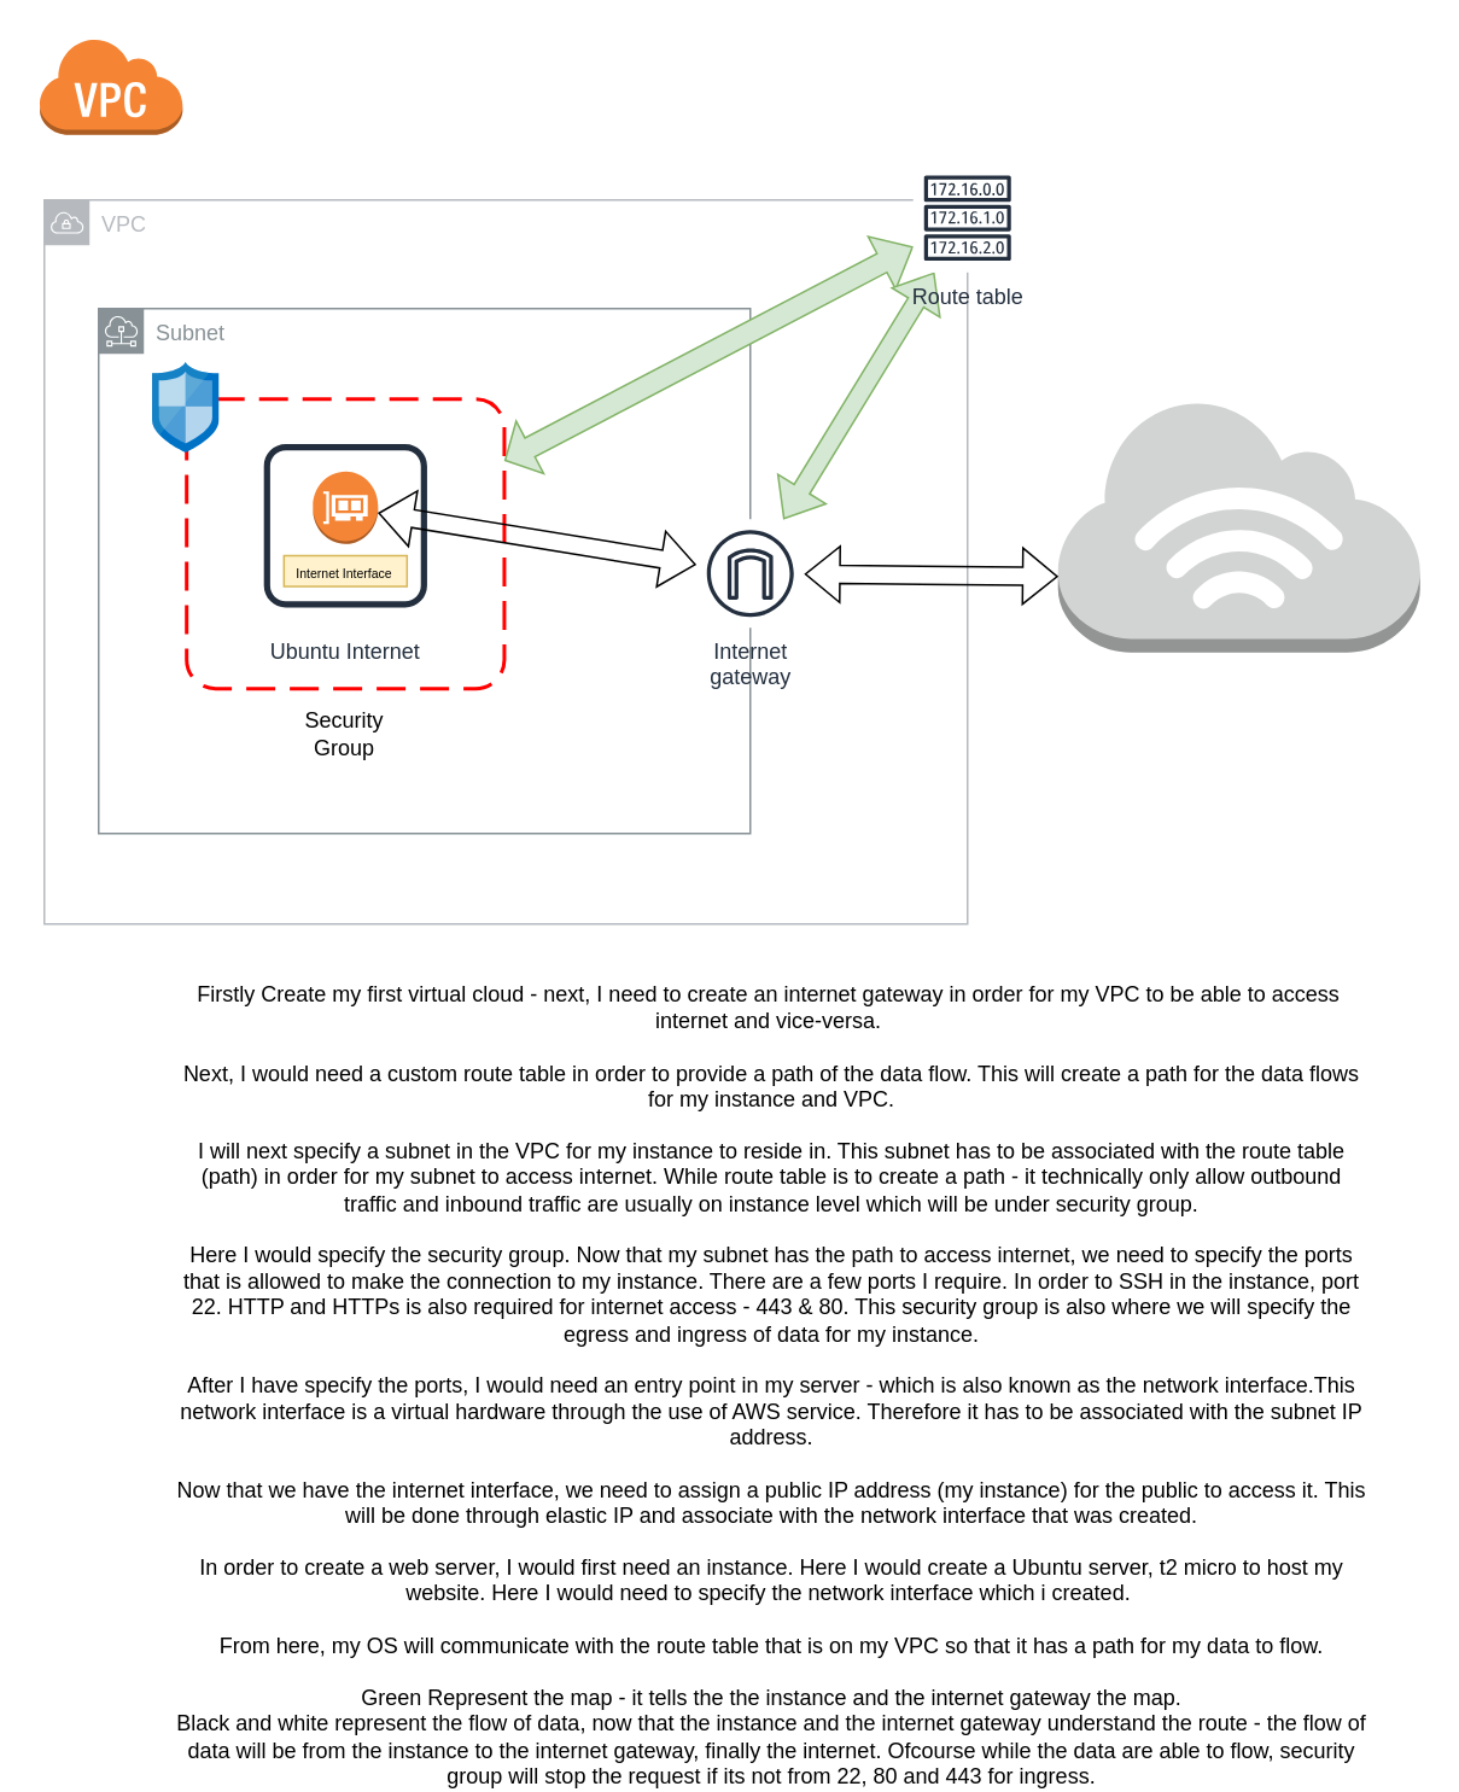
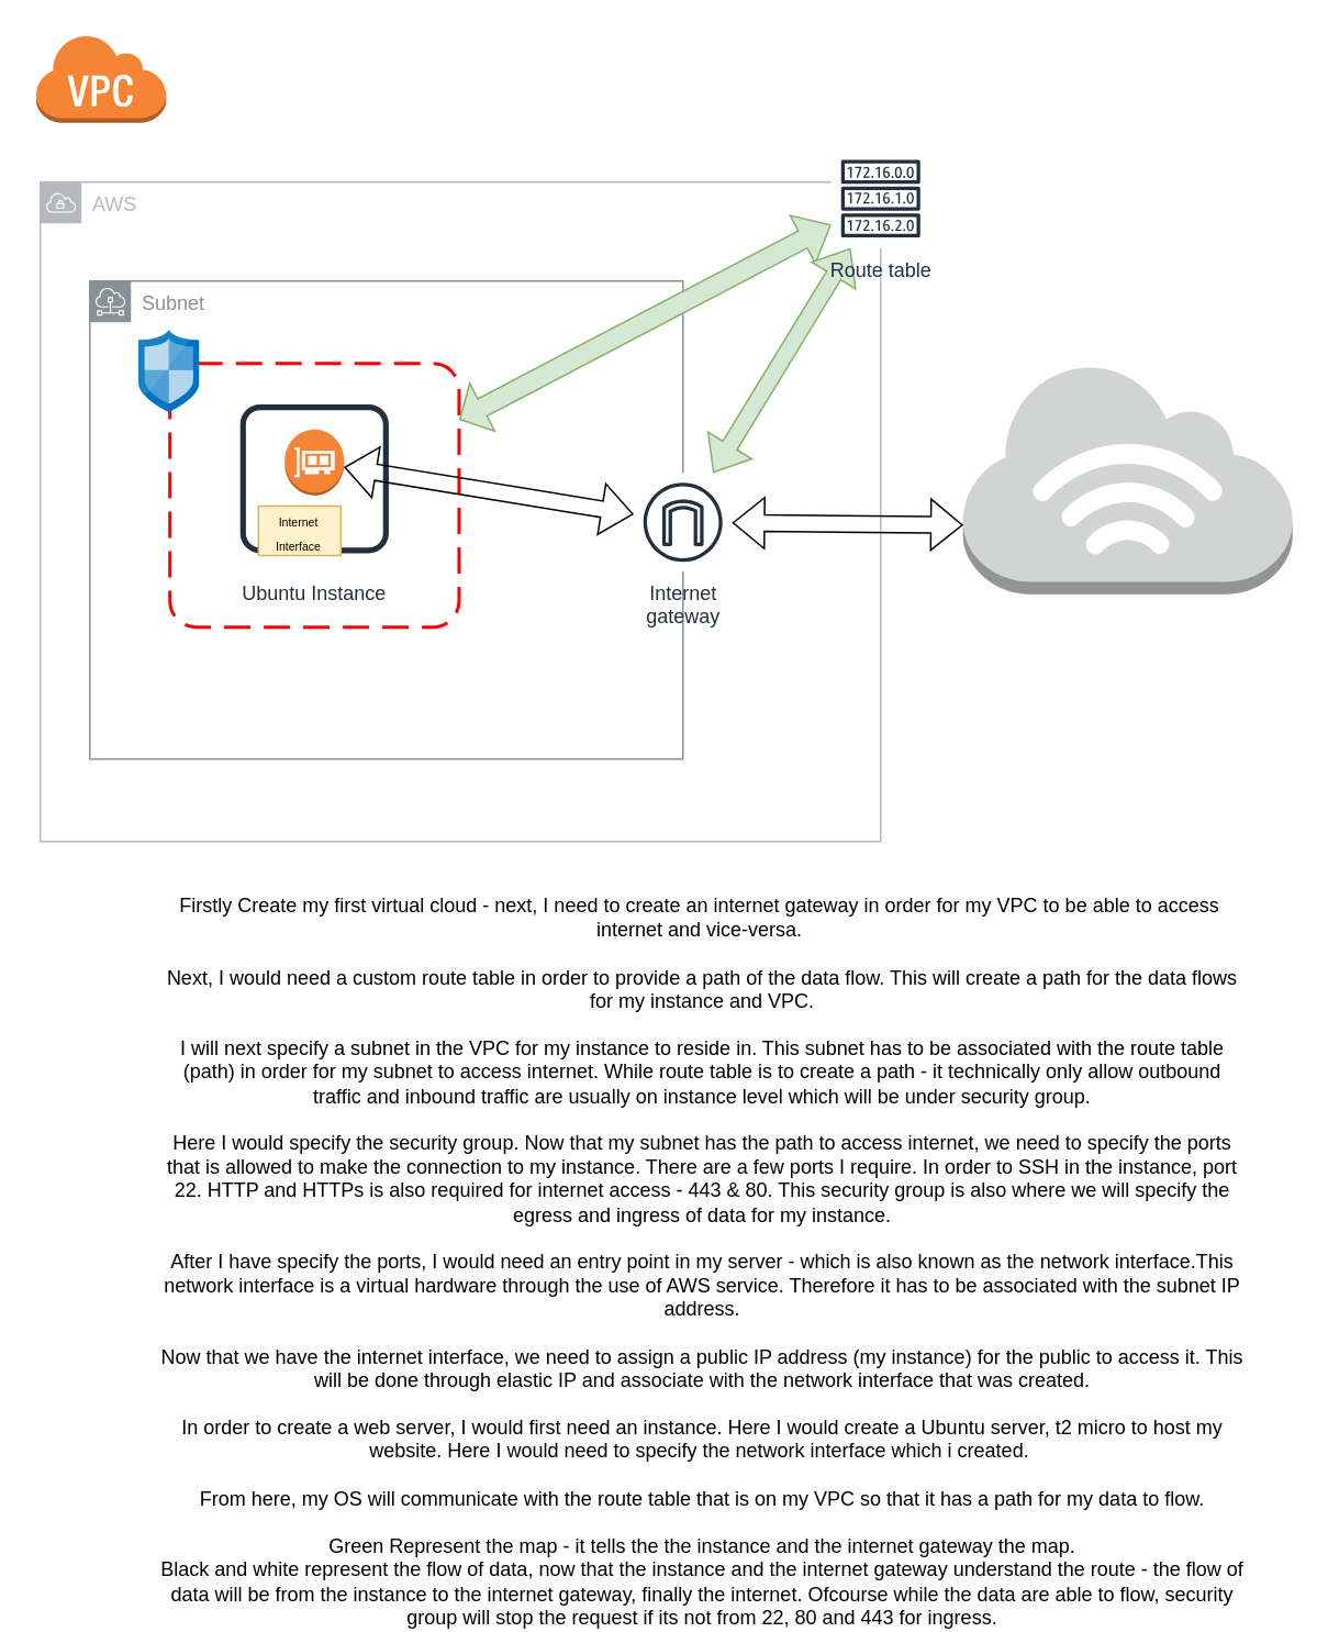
  <mxCell id="0" />
  <mxCell id="1" parent="0" />
- <mxCell id="2" value="VPC" style="sketch=0;outlineConnect=0;gradientColor=none;html=1;whiteSpace=wrap;fontSize=12;fontStyle=0;shape=mxgraph.aws4.group;grIcon=mxgraph.aws4.group_vpc;strokeColor=#B6BABF;fillColor=none;verticalAlign=top;align=left;spacingLeft=30;fontColor=#B6BABF;dashed=0;" parent="1" vertex="1"><mxGeometry x="24" y="110" width="510" height="400" as="geometry" /></mxCell>
+ <mxCell id="2" value="AWS" style="sketch=0;outlineConnect=0;gradientColor=none;html=1;whiteSpace=wrap;fontSize=12;fontStyle=0;shape=mxgraph.aws4.group;grIcon=mxgraph.aws4.group_vpc;strokeColor=#B6BABF;fillColor=none;verticalAlign=top;align=left;spacingLeft=30;fontColor=#B6BABF;dashed=0;" parent="1" vertex="1"><mxGeometry x="24" y="110" width="510" height="400" as="geometry" /></mxCell>
  <mxCell id="3" value="" style="outlineConnect=0;dashed=0;verticalLabelPosition=bottom;verticalAlign=top;align=center;html=1;shape=mxgraph.aws3.virtual_private_cloud;fillColor=#F58534;gradientColor=none;" parent="1" vertex="1"><mxGeometry x="20.88" y="20" width="79.5" height="54" as="geometry" /></mxCell>
  <mxCell id="4" value="Subnet" style="sketch=0;outlineConnect=0;gradientColor=none;html=1;whiteSpace=wrap;fontSize=12;fontStyle=0;shape=mxgraph.aws4.group;grIcon=mxgraph.aws4.group_subnet;strokeColor=#879196;fillColor=none;verticalAlign=top;align=left;spacingLeft=30;fontColor=#879196;dashed=0;" parent="1" vertex="1"><mxGeometry x="54" y="170" width="360" height="290" as="geometry" /></mxCell>
  <mxCell id="5" value="" style="outlineConnect=0;dashed=0;verticalLabelPosition=bottom;verticalAlign=top;align=center;html=1;shape=mxgraph.aws3.internet_3;fillColor=#D2D3D3;gradientColor=none;" parent="1" vertex="1"><mxGeometry x="584" y="219.99" width="200" height="140" as="geometry" /></mxCell>
  <mxCell id="6" value="Internet&#10;gateway" style="sketch=0;outlineConnect=0;fontColor=#232F3E;gradientColor=none;strokeColor=#232F3E;fillColor=#ffffff;dashed=0;verticalLabelPosition=bottom;verticalAlign=top;align=center;html=1;fontSize=12;fontStyle=0;aspect=fixed;shape=mxgraph.aws4.resourceIcon;resIcon=mxgraph.aws4.internet_gateway;" parent="1" vertex="1"><mxGeometry x="384" y="286.37" width="60" height="60" as="geometry" /></mxCell>
- <mxCell id="7" value="Ubuntu Internet" style="sketch=0;outlineConnect=0;fontColor=#232F3E;gradientColor=none;strokeColor=#232F3E;fillColor=#ffffff;dashed=0;verticalLabelPosition=bottom;verticalAlign=top;align=center;html=1;fontSize=12;fontStyle=0;aspect=fixed;shape=mxgraph.aws4.resourceIcon;resIcon=mxgraph.aws4.instance;" parent="1" vertex="1"><mxGeometry x="134" y="233.62" width="112.75" height="112.75" as="geometry" /></mxCell>
+ <mxCell id="7" value="Ubuntu Instance" style="sketch=0;outlineConnect=0;fontColor=#232F3E;gradientColor=none;strokeColor=#232F3E;fillColor=#ffffff;dashed=0;verticalLabelPosition=bottom;verticalAlign=top;align=center;html=1;fontSize=12;fontStyle=0;aspect=fixed;shape=mxgraph.aws4.resourceIcon;resIcon=mxgraph.aws4.instance;" parent="1" vertex="1"><mxGeometry x="134" y="233.62" width="112.75" height="112.75" as="geometry" /></mxCell>
  <mxCell id="8" value="" style="rounded=1;arcSize=10;dashed=1;strokeColor=#ff0000;fillColor=none;gradientColor=none;dashPattern=8 4;strokeWidth=2;" parent="1" vertex="1"><mxGeometry x="102.63" y="220" width="175.5" height="160" as="geometry" /></mxCell>
  <mxCell id="9" value="" style="image;sketch=0;aspect=fixed;html=1;points=[];align=center;fontSize=12;image=img/lib/mscae/Network_Security_Groups_Classic.svg;" parent="1" vertex="1"><mxGeometry x="84" y="200" width="37" height="50" as="geometry" /></mxCell>
- <mxCell id="10" value="Security Group" style="text;strokeColor=none;align=center;fillColor=none;html=1;verticalAlign=middle;whiteSpace=wrap;rounded=0;" parent="1" vertex="1"><mxGeometry x="160.38" y="390" width="60" height="30" as="geometry" /></mxCell>
  <mxCell id="11" value="" style="outlineConnect=0;dashed=0;verticalLabelPosition=bottom;verticalAlign=top;align=center;html=1;shape=mxgraph.aws3.elastic_network_interface;fillColor=#F58536;gradientColor=none;rounded=0;fontFamily=Helvetica;fontSize=12;fontColor=default;" parent="1" vertex="1"><mxGeometry x="172.38" y="260" width="36" height="40" as="geometry" /></mxCell>
  <mxCell id="12" value="" style="shape=flexArrow;endArrow=classic;startArrow=classic;html=1;rounded=0;fillColor=#d5e8d4;strokeColor=#82b366;width=11.765;startSize=4.812;" parent="1" source="8" target="15" edge="1"><mxGeometry width="100" height="100" relative="1" as="geometry"><mxPoint x="286" y="260" as="sourcePoint" /><mxPoint x="389" y="229.42" as="targetPoint" /></mxGeometry></mxCell>
  <mxCell id="13" value="" style="shape=flexArrow;endArrow=classic;startArrow=classic;html=1;rounded=0;fillColor=#d5e8d4;strokeColor=#82b366;" parent="1" source="6" target="15" edge="1"><mxGeometry width="100" height="100" relative="1" as="geometry"><mxPoint x="266" y="290" as="sourcePoint" /><mxPoint x="514" y="192" as="targetPoint" /></mxGeometry></mxCell>
- <mxCell id="14" value="&lt;font style=&quot;font-size: 7px;&quot;&gt;Internet Interface&lt;/font&gt;" style="text;align=center;html=1;verticalAlign=middle;whiteSpace=wrap;rounded=0;fillColor=#fff2cc;strokeColor=#d6b656;" parent="1" vertex="1"><mxGeometry x="156.38" y="306.5" width="68" height="17" as="geometry" /></mxCell>
+ <mxCell id="14" value="&lt;font style=&quot;font-size: 7px;&quot;&gt;Internet Interface&lt;/font&gt;" style="text;align=center;html=1;verticalAlign=middle;whiteSpace=wrap;rounded=0;fillColor=#fff2cc;strokeColor=#d6b656;" parent="1" vertex="1"><mxGeometry x="156.38" y="306.5" width="50" height="30" as="geometry" /></mxCell>
  <mxCell id="15" value="Route table" style="sketch=0;outlineConnect=0;fontColor=#232F3E;gradientColor=none;strokeColor=#232F3E;fillColor=#ffffff;dashed=0;verticalLabelPosition=bottom;verticalAlign=top;align=center;html=1;fontSize=12;fontStyle=0;aspect=fixed;shape=mxgraph.aws4.resourceIcon;resIcon=mxgraph.aws4.route_table;" parent="1" vertex="1"><mxGeometry x="504" y="90" width="60" height="60" as="geometry" /></mxCell>
  <mxCell id="16" value="Firstly Create my first virtual cloud - next, I need to create an internet gateway in order for my VPC to be able to access&amp;nbsp;&lt;div&gt;&lt;span style=&quot;background-color: initial;&quot;&gt;internet and vice-versa.&amp;nbsp;&lt;/span&gt;&lt;br&gt;&lt;/div&gt;&lt;div&gt;&lt;br&gt;&lt;div&gt;Next, I would need a custom route table in order to provide a path of the data flow. This will create a path for the data flows for my instance and VPC.&lt;/div&gt;&lt;div&gt;&lt;br&gt;&lt;/div&gt;&lt;div&gt;I will next specify a subnet in the VPC for my instance to reside in. This subnet has to be associated with the route table (path) in order for my subnet to access internet. While route table is to create a path - it technically only allow outbound traffic and inbound traffic are usually on instance level which will be under security group.&lt;/div&gt;&lt;div&gt;&lt;br&gt;&lt;/div&gt;&lt;div&gt;Here I would specify the security group. Now that my subnet has the path to access internet, we need to specify the ports that is allowed to make the connection to my instance. There are a few ports I require. In order to SSH in the instance, port 22. HTTP and HTTPs is also required for internet access - 443 &amp;amp; 80. This security group is also where we will specify the egress and ingress of data for my instance.&lt;/div&gt;&lt;div&gt;&lt;br&gt;&lt;/div&gt;&lt;div&gt;After I have specify the ports, I would need an entry point in my server - which is also known as the network interface.This network interface is a virtual hardware through the use of AWS service. Therefore it has to be associated with the subnet IP address.&lt;/div&gt;&lt;div&gt;&lt;br&gt;&lt;/div&gt;&lt;div&gt;Now that we have the internet interface, we need to assign a public IP address (my instance) for the public to access it. This will be done through elastic IP and associate with the network interface that was created.&lt;/div&gt;&lt;div&gt;&lt;br&gt;&lt;/div&gt;&lt;div&gt;In order to create a web server, I would first need an instance. Here I would create a Ubuntu server, t2 micro to host my website. Here I would need to specify the network interface which i created.&amp;nbsp;&lt;/div&gt;&lt;div&gt;&lt;br&gt;&lt;/div&gt;&lt;div&gt;From here, my OS will communicate with the route table that is on my VPC so that it has a path for my data to flow&lt;span style=&quot;background-color: initial;&quot;&gt;.&lt;/span&gt;&lt;/div&gt;&lt;div&gt;&lt;span style=&quot;background-color: initial;&quot;&gt;&lt;br&gt;&lt;/span&gt;&lt;/div&gt;&lt;div&gt;&lt;span style=&quot;background-color: initial;&quot;&gt;Green Represent the map - it tells the the instance and the internet gateway the map.&lt;/span&gt;&lt;/div&gt;&lt;/div&gt;&lt;div&gt;&lt;span style=&quot;background-color: initial;&quot;&gt;Black and white represent the flow of data, now that the instance and the internet gateway understand the route - the flow of data will be from the instance to the internet gateway, finally the internet. Ofcourse while the data are able to flow, security group will stop the request if its not from 22, 80 and 443 for ingress.&lt;/span&gt;&lt;/div&gt;" style="text;html=1;align=center;verticalAlign=middle;whiteSpace=wrap;rounded=0;fontFamily=Helvetica;fontSize=12;fontColor=default;" parent="1" vertex="1"><mxGeometry x="94" y="620" width="663.62" height="290" as="geometry" /></mxCell>
  <mxCell id="17" value="" style="shape=flexArrow;endArrow=classic;startArrow=classic;html=1;rounded=0;fontFamily=Helvetica;fontSize=12;fontColor=default;" parent="1" source="11" target="6" edge="1"><mxGeometry width="100" height="100" relative="1" as="geometry"><mxPoint x="344" y="500" as="sourcePoint" /><mxPoint x="444" y="400" as="targetPoint" /></mxGeometry></mxCell>
  <mxCell id="18" value="" style="shape=flexArrow;endArrow=classic;startArrow=classic;html=1;rounded=0;fontFamily=Helvetica;fontSize=12;fontColor=default;entryX=0;entryY=0.7;entryDx=0;entryDy=0;entryPerimeter=0;" parent="1" source="6" target="5" edge="1"><mxGeometry width="100" height="100" relative="1" as="geometry"><mxPoint x="434" y="323.5" as="sourcePoint" /><mxPoint x="610" y="351.5" as="targetPoint" /></mxGeometry></mxCell>
